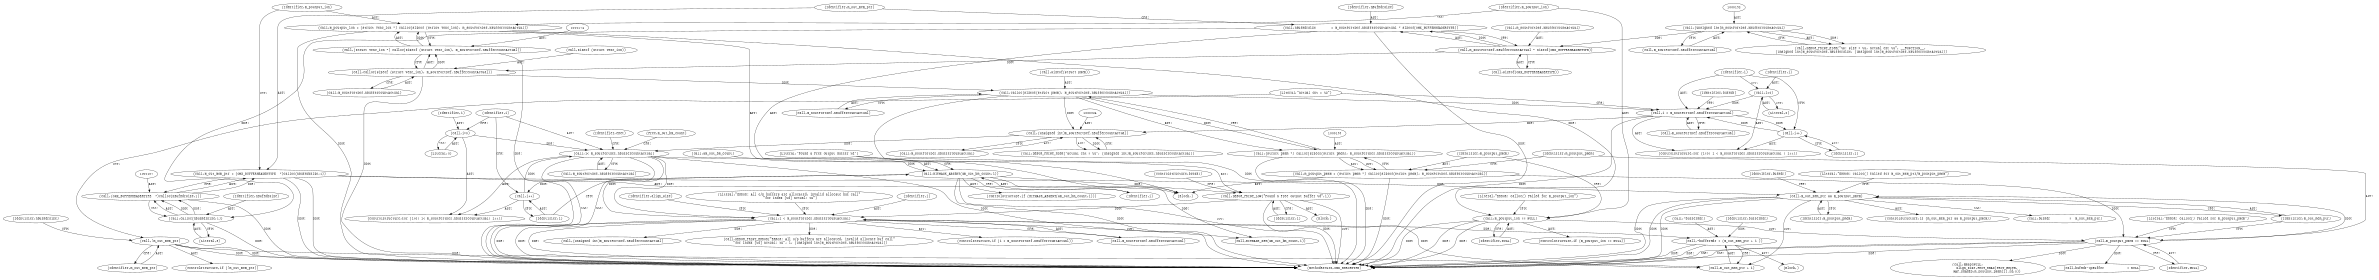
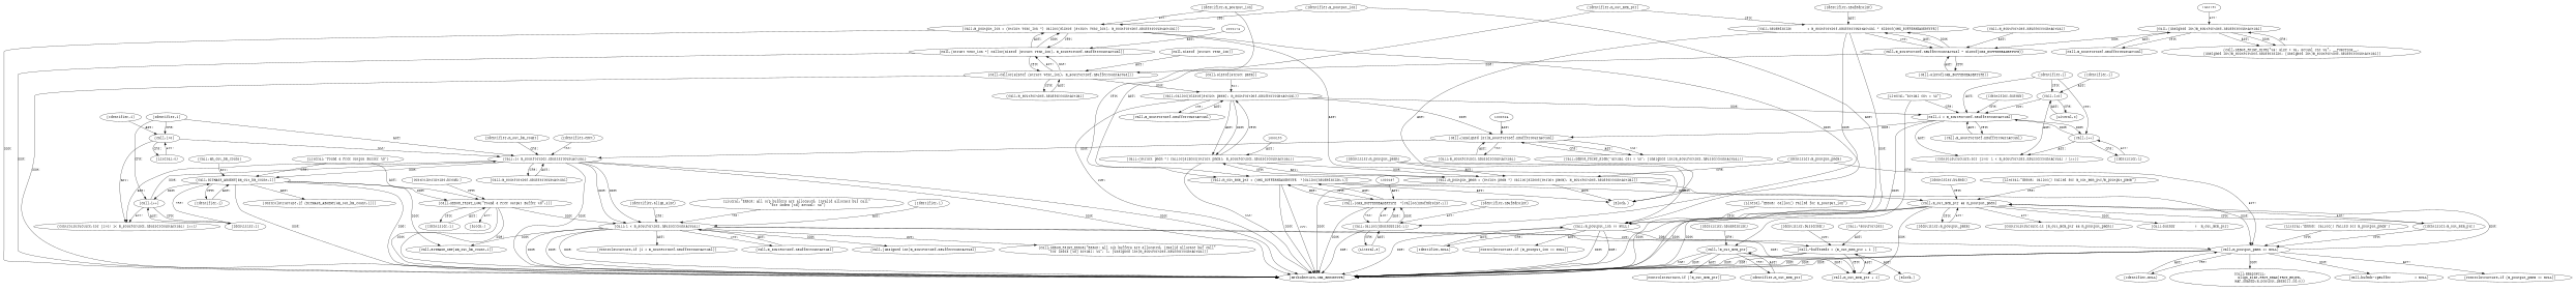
  digraph {
    fontname="Courier Prime"
    node [fontname="Courier Prime"]
    edge [fontname="Courier Prime"]
    n1 [label="(Call,*bufferHdr = (m_out_mem_ptr + i ))"]
    n2 [label="(Block,)"]
    n3 [label="(MethodReturn,OMX_ERRORTYPE)"]
    n4 [label="(Call,m_out_mem_ptr + i)"]
    n5 [label="(Call,m_out_mem_ptr && m_pOutput_pmem)"]
    n6 [label="(Identifier,m_pOutput_pmem)"]
    n7 [label="(ControlStructure,if (m_out_mem_ptr && m_pOutput_pmem))"]
    n8 [label="(Call,bufHdr          =  m_out_mem_ptr)"]
    n9 [label="(Identifier,m_out_mem_ptr)"]
    n10 [label="(Call,m_pOutput_pmem == NULL)"]
    n11 [label="(Call,m_out_mem_ptr = (OMX_BUFFERHEADERTYPE  *)calloc(nBufHdrSize,1))"]
    n12 [label="(Call,(OMX_BUFFERHEADERTYPE  *)calloc(nBufHdrSize,1))"]
    n13 [label="(Block,)"]
    n14 [label="(Call,calloc(nBufHdrSize,1))"]
    n15 [label="(Literal,8)"]
    n16 [label="(Call,nBufHdrSize        = m_sOutPortDef.nBufferCountActual * sizeof(OMX_BUFFERHEADERTYPE))"]
    n17 [label="(Call,m_sOutPortDef.nBufferCountActual * sizeof(OMX_BUFFERHEADERTYPE))"]
    n18 [label="(Call,calloc(sizeof (struct venc_ion), m_sOutPortDef.nBufferCountActual))"]
    n19 [label="(Call,sizeof(OMX_BUFFERHEADERTYPE))"]
    n20 [label="(Call,calloc(sizeof(struct pmem), m_sOutPortDef.nBufferCountActual))"]
    n21 [label="(Call,(struct venc_ion *) calloc(sizeof (struct venc_ion), m_sOutPortDef.nBufferCountActual))"]
    n22 [label="(Call,m_sOutPortDef.nBufferCountActual)"]
    n23 [label="(Call,(unsigned int)m_sOutPortDef.nBufferCountActual)"]
    n24 [label="(Call,DEBUG_PRINT_HIGH(\"%s: size = %u, actual cnt %u\", __FUNCTION__,\n (unsigned int)m_sOutPortDef.nBufferSize, (unsigned int)m_sOutPortDef.nBufferCountActual))"]
    n25 [label="(Call,m_sOutPortDef.nBufferCountActual)"]
    n26 [label="(Identifier,NULL)"]
    n27 [label="(Call,mmap(NULL,\n                    align_size,PROT_READ|PROT_WRITE,\n                    MAP_SHARED,m_pOutput_pmem[i].fd,0))"]
    n28 [label="(Call,bufHdr->pBuffer            = NULL)"]
+   n29 [label="(ControlStructure,if (m_pOutput_pmem == NULL))"]
    n30 [label="(Call,m_pOutput_pmem = (struct pmem *) calloc(sizeof(struct pmem), m_sOutPortDef.nBufferCountActual))"]
    n31 [label="(Call,(struct pmem *) calloc(sizeof(struct pmem), m_sOutPortDef.nBufferCountActual))"]
    n32 [label="(Call,(unsigned int)m_sOutPortDef.nBufferCountActual)"]
    n33 [label="(Call,i < m_sOutPortDef.nBufferCountActual)"]
    n34 [label="(Call,m_sOutPortDef.nBufferCountActual)"]
    n35 [label="(Call,i< m_sOutPortDef.nBufferCountActual)"]
    n36 [label="(Call,m_sOutPortDef.nBufferCountActual)"]
    n37 [label="(Call,DEBUG_PRINT_HIGH(\"actual cnt = %u\", (unsigned int)m_sOutPortDef.nBufferCountActual))"]
    n38 [label="(Call,i++)"]
    n39 [label="(Call,m_sOutPortDef.nBufferCountActual)"]
    n40 [label="(ControlStructure,for (i=0; i < m_sOutPortDef.nBufferCountActual ; i++))"]
    n41 [label="(Call,m_pOutput_ion = (struct venc_ion *) calloc(sizeof (struct venc_ion), m_sOutPortDef.nBufferCountActual))"]
    n42 [label="(Call,m_pOutput_ion == NULL)"]
    n43 [label="(ControlStructure,if (m_pOutput_ion == NULL))"]
    n44 [label="(Identifier,NULL)"]
    n45 [label="(Call,!m_out_mem_ptr)"]
    n46 [label="(ControlStructure,if (!m_out_mem_ptr))"]
    n47 [label="(Identifier,m_out_mem_ptr)"]
    n48 [label="(Call,i < m_sOutPortDef.nBufferCountActual)"]
    n49 [label="(ControlStructure,if (i < m_sOutPortDef.nBufferCountActual))"]
    n50 [label="(Call,m_sOutPortDef.nBufferCountActual)"]
    n51 [label="(Call,BITMASK_SET(&m_out_bm_count,i))"]
    n52 [label="(Call,(unsigned int)m_sOutPortDef.nBufferCountActual)"]
    n53 [label="(Call,DEBUG_PRINT_ERROR(\"ERROR: All o/p buffers are allocated, invalid allocate buf call\"\n \"for index [%d] actual: %u\", i, (unsigned int)m_sOutPortDef.nBufferCountActual))"]
    n54 [label="(Call,BITMASK_ABSENT(&m_out_bm_count,i))"]
    n55 [label="(ControlStructure,for (i=0; i< m_sOutPortDef.nBufferCountActual; i++))"]
    n56 [label="(Call,m_sOutPortDef.nBufferCountActual)"]
    n57 [label="(Call,i++)"]
    n58 [label="(Call,DEBUG_PRINT_LOW(\"Found a Free Output Buffer %d\",i))"]
    n59 [label="(ControlStructure,if (BITMASK_ABSENT(&m_out_bm_count,i)))"]
    n60 [label="(Identifier,i)"]
    n61 [label="(Identifier,i)"]
    n62 [label="(Identifier,i)"]
    n63 [label="(Block,)"]
    n64 [label="(Call,i=0)"]
    n65 [label="(Literal,0)"]
    n66 [label="(Identifier,i)"]
    n67 [label="(Call,i=0)"]
    n68 [label="(Literal,0)"]
    n69 [label="(Identifier,m_pOutput_ion)"]
    n70 [label="(Identifier,nBufHdrSize)"]
    n71 [label="(Identifier,m_pOutput_pmem)"]
    n72 [label="(Call,sizeof(struct pmem))"]
    n73 [label="(Literal,\"ERROR: calloc() Failed for m_pOutput_pmem\")"]
    n74 [label="(Identifier,nBufHdrSize)"]
    n75 [label="(Identifier,align_size)"]
    n76 [label="(Identifier,i)"]
    n77 [label="(Identifier,bufferHdr)"]
    n78 [label="(Identifier,bufHdr)"]
    n79 [label="(Identifier,bufHdr)"]
    n80 [label="(Literal,\"actual cnt = %u\")"]
    n81 [label="(Identifier,i)"]
    n82 [label="(Identifier,m_pOutput_pmem)"]
    n83 [label="(Identifier,i)"]
    n84 [label="(Identifier,i)"]
    n85 [label="(Literal,\"ERROR: calloc() failed for m_out_mem_ptr/m_pOutput_pmem\")"]
    n86 [label="(Literal,\"ERROR: All o/p buffers are allocated, invalid allocate buf call\"\n \"for index [%d] actual: %u\")"]
    n87 [label="(Call,m_sOutPortDef.nBufferCountActual)"]
    n88 [label="(Literal,\"ERROR: calloc() Failed for m_pOutput_ion\")"]
-   n89 [label="(Call,*bufferHdr)"]
+   n89 [label="(Call,*sOutPortDef)"]
    n90 [label="(Identifier,m_pOutput_ion)"]
    n91 [label="(Identifier,eRet)"]
    n92 [label="(Identifier,i)"]
    n93 [label="(Identifier,nBufHdrSize)"]
-   n94 [label="(Free,m_out_bm_count)"]
+   n94 [label="(Identifier,m_out_bm_count)"]
    n95 [label="(Call,&m_out_bm_count)"]
    n96 [label="(Call,sizeof (struct venc_ion))"]
    n97 [label="(Literal,\"Found a Free Output Buffer %d\")"]
    n98 [label="(Identifier,m_out_mem_ptr)"]
    n99 [label="(ControlStructure,break;)"]
    1000167
    1000152
    1000193
    1000174
    1000324
    n1 -> n2 [label="AST: "]
    n1 -> n3 [label="DDG: "]
    n1 -> n3 [label="DDG: "]
    n1 -> n4 [label="CFG: "]
    n4 -> n1 [label="AST: "]
    n5 -> n3 [label="DDG: "]
    n5 -> n3 [label="DDG: "]
    n5 -> n3 [label="DDG: "]
    n5 -> n4 [label="DDG: "]
    n5 -> n6 [label="CFG: "]
    n5 -> n7 [label="AST: "]
    n5 -> n8 [label="DDG: "]
    n5 -> n9 [label="CFG: "]
    n6 -> n5 [label="AST: "]
    n9 -> n5 [label="AST: "]
    n9 -> n10 [label="CFG: "]
    n10 -> n3 [label="DDG: "]
    n10 -> n3 [label="DDG: "]
    n10 -> n3 [label="DDG: "]
    n10 -> n5 [label="DDG: "]
    n10 -> n26 [label="CFG: "]
    n10 -> n27 [label="DDG: "]
    n10 -> n28 [label="DDG: "]
+   n10 -> n29 [label="AST: "]
    n11 -> n3 [label="DDG: "]
    n11 -> n3 [label="DDG: "]
    n11 -> n5 [label="DDG: "]
    n11 -> n12 [label="CFG: "]
    n11 -> n13 [label="AST: "]
    n12 -> n3 [label="DDG: "]
    n12 -> n11 [label="AST: "]
    n12 -> n11 [label="DDG: "]
    n12 -> n14 [label="CFG: "]
    n14 -> n3 [label="DDG: "]
    n14 -> n12 [label="AST: "]
    n14 -> n12 [label="DDG: "]
    n14 -> n12 [label="DDG: "]
    n14 -> n15 [label="CFG: "]
    n15 -> n14 [label="AST: "]
    n16 -> n3 [label="DDG: "]
    n16 -> n13 [label="AST: "]
    n16 -> n14 [label="DDG: "]
    n16 -> n17 [label="CFG: "]
    n17 -> n16 [label="AST: "]
    n17 -> n16 [label="DDG: "]
    n17 -> n18 [label="DDG: "]
    n17 -> n19 [label="CFG: "]
    n18 -> n3 [label="DDG: "]
    n18 -> n20 [label="DDG: "]
    n18 -> n21 [label="AST: "]
    n18 -> n21 [label="DDG: "]
    n18 -> n22 [label="CFG: "]
    n19 -> n17 [label="AST: "]
    n20 -> n3 [label="DDG: "]
    n20 -> n31 [label="AST: "]
    n20 -> n31 [label="DDG: "]
    n20 -> n32 [label="DDG: "]
    n20 -> n33 [label="DDG: "]
    n20 -> n34 [label="CFG: "]
    n21 -> n3 [label="DDG: "]
    n21 -> n18 [label="CFG: "]
    n21 -> n41 [label="AST: "]
    n21 -> n41 [label="DDG: "]
    n22 -> n18 [label="AST: "]
    n23 -> n17 [label="DDG: "]
    n23 -> n24 [label="AST: "]
    n23 -> n24 [label="DDG: "]
    n23 -> n25 [label="CFG: "]
    n24 -> n23 [label="CFG: "]
    n25 -> n23 [label="AST: "]
    n26 -> n10 [label="AST: "]
    n30 -> n3 [label="DDG: "]
    n30 -> n10 [label="DDG: "]
    n30 -> n13 [label="AST: "]
    n30 -> n31 [label="CFG: "]
    n31 -> n3 [label="DDG: "]
    n31 -> n20 [label="CFG: "]
    n31 -> n30 [label="AST: "]
    n31 -> n30 [label="DDG: "]
    n32 -> n35 [label="DDG: "]
    n32 -> n36 [label="CFG: "]
    n32 -> n37 [label="AST: "]
    n32 -> n37 [label="DDG: "]
    n33 -> n3 [label="DDG: "]
    n33 -> n32 [label="DDG: "]
    n33 -> n38 [label="DDG: "]
    n33 -> n39 [label="CFG: "]
    n33 -> n40 [label="AST: "]
    n34 -> n20 [label="AST: "]
    n35 -> n3 [label="DDG: "]
    n35 -> n3 [label="DDG: "]
    n35 -> n3 [label="DDG: "]
    n35 -> n48 [label="DDG: "]
    n35 -> n48 [label="DDG: "]
    n35 -> n54 [label="DDG: "]
    n35 -> n55 [label="AST: "]
    n35 -> n56 [label="CFG: "]
    n36 -> n32 [label="AST: "]
    n37 -> n32 [label="CFG: "]
    n38 -> n33 [label="DDG: "]
    n38 -> n40 [label="AST: "]
    n38 -> n66 [label="CFG: "]
    n39 -> n33 [label="AST: "]
    n41 -> n3 [label="DDG: "]
    n41 -> n13 [label="AST: "]
    n41 -> n21 [label="CFG: "]
    n41 -> n42 [label="DDG: "]
    n42 -> n3 [label="DDG: "]
    n42 -> n3 [label="DDG: "]
    n42 -> n3 [label="DDG: "]
    n42 -> n10 [label="DDG: "]
    n42 -> n43 [label="AST: "]
    n42 -> n44 [label="CFG: "]
    n44 -> n42 [label="AST: "]
    n45 -> n3 [label="DDG: "]
    n45 -> n3 [label="DDG: "]
    n45 -> n4 [label="DDG: "]
    n45 -> n46 [label="AST: "]
    n45 -> n47 [label="CFG: "]
    n47 -> n45 [label="AST: "]
    n48 -> n1 [label="DDG: "]
    n48 -> n3 [label="DDG: "]
    n48 -> n3 [label="DDG: "]
    n48 -> n3 [label="DDG: "]
    n48 -> n4 [label="DDG: "]
    n48 -> n49 [label="AST: "]
    n48 -> n50 [label="CFG: "]
    n48 -> n51 [label="DDG: "]
    n48 -> n52 [label="DDG: "]
    n48 -> n53 [label="DDG: "]
    n50 -> n48 [label="AST: "]
    n54 -> n3 [label="DDG: "]
    n54 -> n3 [label="DDG: "]
    n54 -> n51 [label="DDG: "]
    n54 -> n57 [label="DDG: "]
    n54 -> n58 [label="DDG: "]
    n54 -> n59 [label="AST: "]
    n54 -> n60 [label="CFG: "]
    n56 -> n35 [label="AST: "]
    n57 -> n35 [label="DDG: "]
    n57 -> n55 [label="AST: "]
    n57 -> n61 [label="CFG: "]
    n58 -> n3 [label="DDG: "]
    n58 -> n3 [label="DDG: "]
    n58 -> n48 [label="DDG: "]
    n58 -> n62 [label="CFG: "]
    n58 -> n63 [label="AST: "]
    n60 -> n54 [label="AST: "]
    n61 -> n54 [label="CFG: "]
    n61 -> n57 [label="AST: "]
    n62 -> n58 [label="AST: "]
    n64 -> n35 [label="DDG: "]
    n64 -> n55 [label="AST: "]
    n64 -> n65 [label="CFG: "]
    n65 -> n64 [label="AST: "]
    n66 -> n38 [label="AST: "]
    n67 -> n33 [label="DDG: "]
    n67 -> n40 [label="AST: "]
    n67 -> n68 [label="CFG: "]
    n68 -> n67 [label="AST: "]
    n69 -> n11 [label="CFG: "]
    n69 -> n41 [label="AST: "]
    n70 -> n14 [label="AST: "]
    n71 -> n10 [label="AST: "]
    n71 -> n30 [label="CFG: "]
    n72 -> n20 [label="AST: "]
    n73 -> n10 [label="CFG: "]
    n74 -> n45 [label="CFG: "]
    n75 -> n48 [label="CFG: "]
    n76 -> n64 [label="AST: "]
    n77 -> n1 [label="DDG: "]
    n78 -> n33 [label="CFG: "]
    n79 -> n5 [label="CFG: "]
    n80 -> n33 [label="CFG: "]
    n80 -> n45 [label="CFG: "]
    n81 -> n33 [label="AST: "]
    n81 -> n38 [label="CFG: "]
    n81 -> n67 [label="CFG: "]
    n82 -> n30 [label="AST: "]
    n82 -> n42 [label="CFG: "]
    n83 -> n67 [label="AST: "]
    n84 -> n35 [label="AST: "]
    n84 -> n57 [label="CFG: "]
    n84 -> n64 [label="CFG: "]
    n85 -> n5 [label="CFG: "]
    n86 -> n48 [label="CFG: "]
    n87 -> n17 [label="AST: "]
    n88 -> n42 [label="CFG: "]
    n89 -> n1 [label="AST: "]
    n90 -> n41 [label="CFG: "]
    n90 -> n42 [label="AST: "]
    n91 -> n35 [label="CFG: "]
    n92 -> n48 [label="AST: "]
    n93 -> n16 [label="AST: "]
    n94 -> n35 [label="CFG: "]
    n95 -> n54 [label="AST: "]
    n96 -> n18 [label="AST: "]
    n97 -> n54 [label="CFG: "]
    n97 -> n58 [label="AST: "]
    n98 -> n11 [label="AST: "]
    n98 -> n16 [label="CFG: "]
    n99 -> n58 [label="CFG: "]
    1000167 -> n12 [label="AST: "]
    1000152 -> n23 [label="AST: "]
    1000193 -> n31 [label="AST: "]
    1000174 -> n21 [label="AST: "]
    1000324 -> n32 [label="AST: "]
  }
